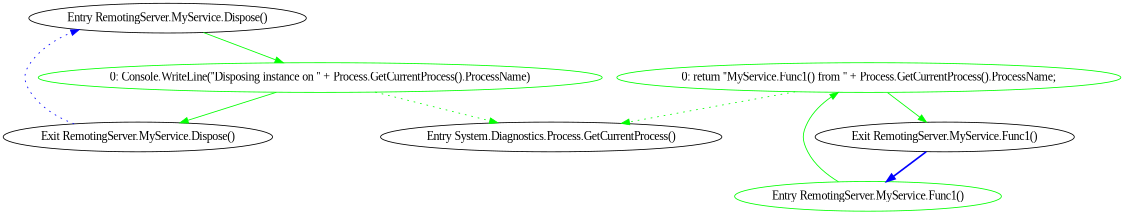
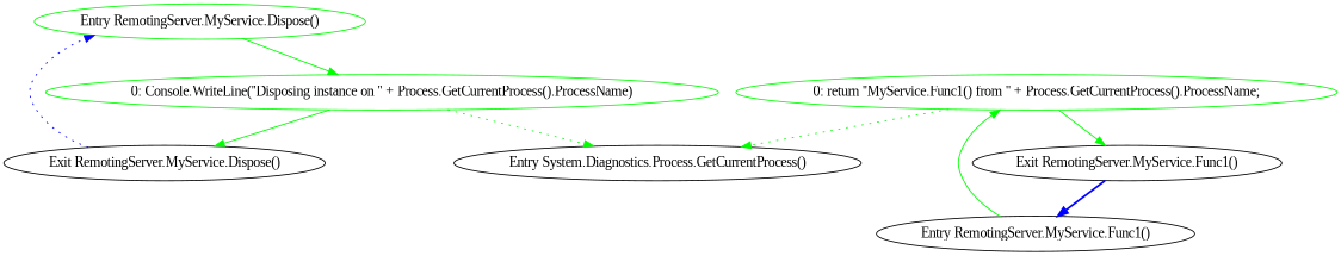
  digraph {
    fontname="Liberation Serif"
    node [cluster="RemotingServer.MyService.Dispose()" file="MyService.cs" fontname="Liberation Serif" span="16-16"]
    edge [color=green fontname="Liberation Serif" style=solid]
-   n1 [label="Entry RemotingServer.MyService.Dispose()"]
+   n1 [label="Entry RemotingServer.MyService.Dispose()" color=green]
    n2 [color=green community=0 label="0: Console.WriteLine(''Disposing instance on '' + Process.GetCurrentProcess().ProcessName)" span="18-18"]
    n3 [label="Exit RemotingServer.MyService.Dispose()"]
    n4 [cluster="System.Diagnostics.Process.GetCurrentProcess()" label="Entry System.Diagnostics.Process.GetCurrentProcess()" span="0-0"]
-   n5 [cluster="RemotingServer.MyService.Func1()" label="Entry RemotingServer.MyService.Func1()" span="11-11" color=green]
+   n5 [cluster="RemotingServer.MyService.Func1()" label="Entry RemotingServer.MyService.Func1()" span="11-11"]
    n6 [cluster="RemotingServer.MyService.Func1()" color=green community=0 label="0: return ''MyService.Func1() from '' + Process.GetCurrentProcess().ProcessName;" span="13-13"]
    n7 [cluster="RemotingServer.MyService.Func1()" label="Exit RemotingServer.MyService.Func1()" span="11-11"]
    n1 -> n2
    n2 -> n3
    n2 -> n4 [style=dotted]
    n3 -> n1 [color=blue style=dotted]
    n5 -> n6
    n6 -> n4 [style=dotted]
    n6 -> n7
    n7 -> n5 [color=blue style=bold]
  }
